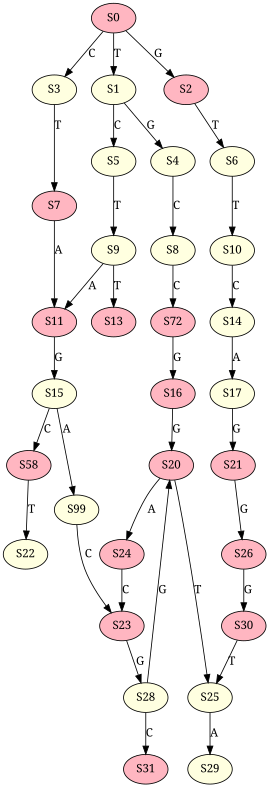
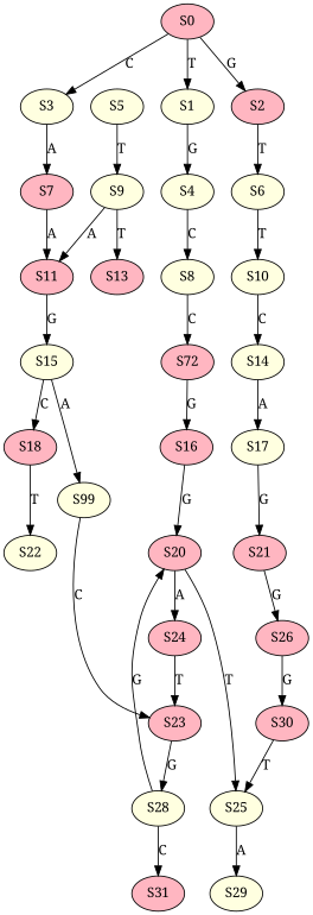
  strict digraph {
    fontname="Noto Serif"
    node [fillcolor=lightyellow fontname="Noto Serif" style=filled]
    edge [fontname="Noto Serif"]
    S1
    S0 [fillcolor=lightpink]
    S2 [fillcolor=lightpink]
    S3
    S4
    S5
    S6
    S7 [fillcolor=lightpink]
    S8
    S9
    S10
    S11 [fillcolor=lightpink]
    n13 [fillcolor=lightpink label=S72]
    S13 [fillcolor=lightpink]
    S14
    S15
    S16 [fillcolor=lightpink]
    S17
-   S18 [fillcolor=lightpink label=S58]
+   S18 [fillcolor=lightpink]
    n20 [label=S99]
    S20 [fillcolor=lightpink]
    S21 [fillcolor=lightpink]
    S22
    S23 [fillcolor=lightpink]
    S24 [fillcolor=lightpink]
    S25
    S26 [fillcolor=lightpink]
    S28
    S29
    S30 [fillcolor=lightpink]
    S31 [fillcolor=lightpink]
    S1 -> S4 [label=G]
-   S1 -> S5 [label=C]
    S0 -> S1 [label=T]
    S0 -> S2 [label=G]
    S0 -> S3 [label=C]
    S2 -> S6 [label=T]
-   S3 -> S7 [label=T]
+   S3 -> S7 [label=A]
    S4 -> S8 [label=C]
    S5 -> S9 [label=T]
    S6 -> S10 [label=T]
    S7 -> S11 [label=A]
    S8 -> n13 [label=C]
    S9 -> S11 [label=A]
    S9 -> S13 [label=T]
    S10 -> S14 [label=C]
    S11 -> S15 [label=G]
    n13 -> S16 [label=G]
    S14 -> S17 [label=A]
    S15 -> S18 [label=C]
    S15 -> n20 [label=A]
    S16 -> S20 [label=G]
    S17 -> S21 [label=G]
    S18 -> S22 [label=T]
    n20 -> S23 [label=C]
    S20 -> S24 [label=A]
    S20 -> S25 [label=T]
    S21 -> S26 [label=G]
    S23 -> S28 [label=G]
-   S24 -> S23 [label=C]
+   S24 -> S23 [label=T]
    S25 -> S29 [label=A]
    S26 -> S30 [label=G]
    S28 -> S20 [label=G]
    S28 -> S31 [label=C]
    S30 -> S25 [label=T]
  }
